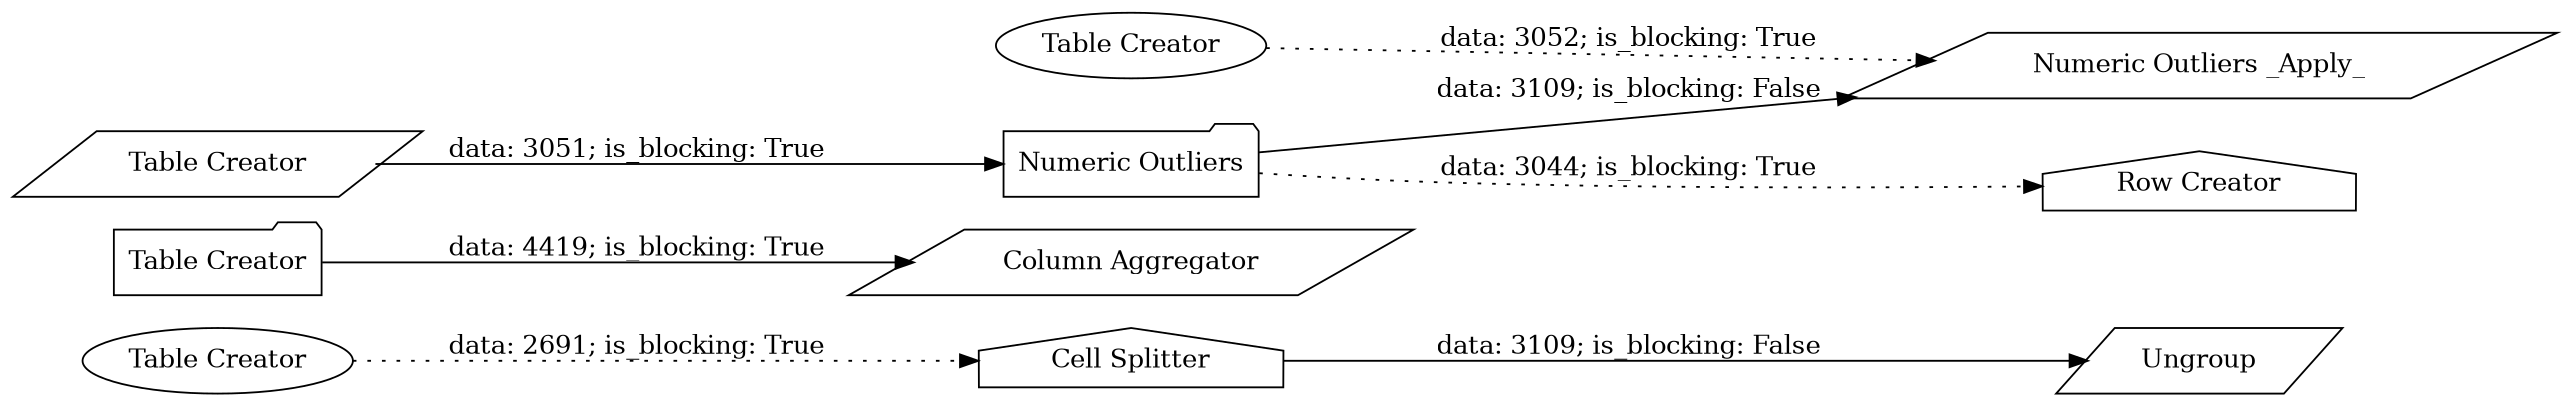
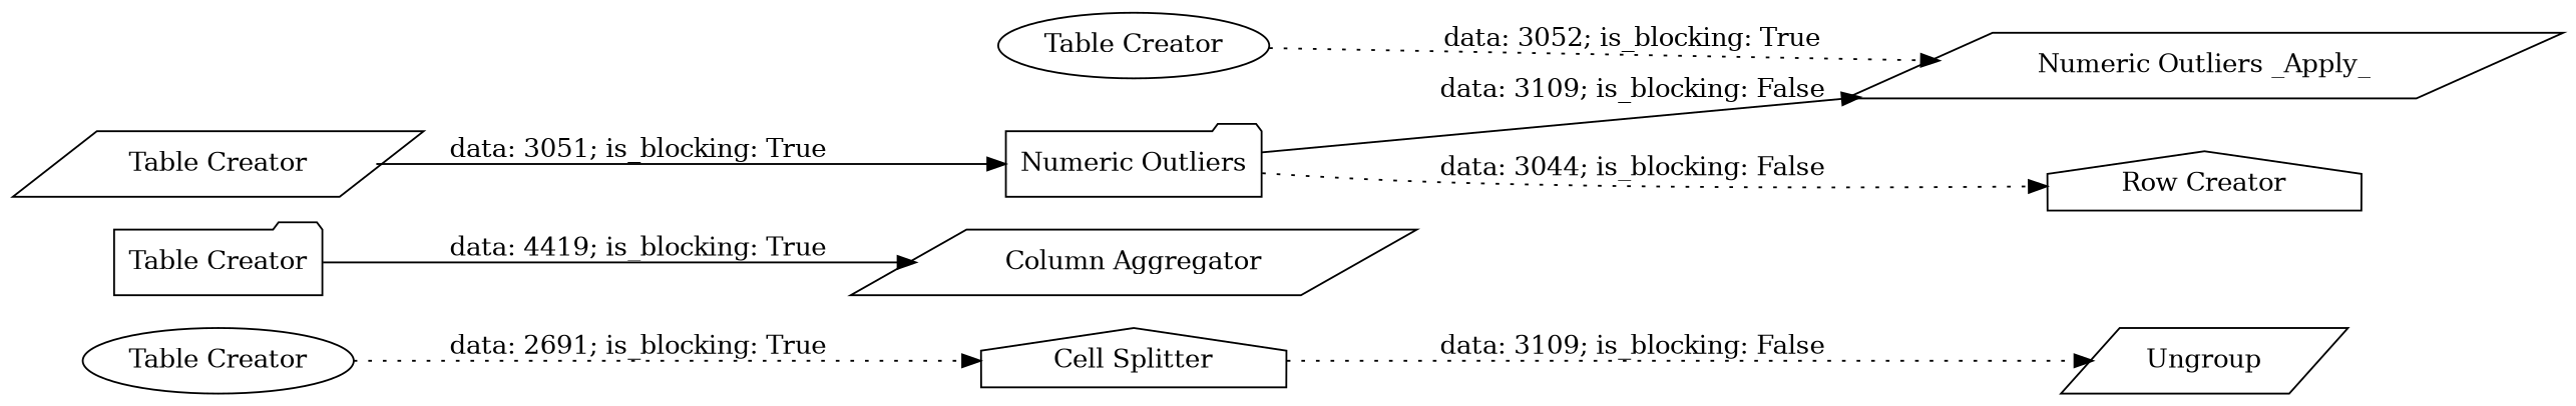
  digraph {
    rankdir=LR
    node [shape=parallelogram]
    edge [style=solid]
    n1 [label=Ungroup]
    n2 [label="Column Aggregator"]
    n3 [label="Row Creator" shape=house]
    n4 [label="Table Creator" shape=folder]
    n5 [label="Numeric Outliers _Apply_"]
    n6 [label="Table Creator" shape=ellipse]
    n7 [label="Cell Splitter" shape=house]
    n8 [label="Numeric Outliers" shape=folder]
    n9 [label="Table Creator"]
    n10 [label="Table Creator" shape=ellipse]
    n4 -> n2 [label="data: 4419; is_blocking: True"]
    n6 -> n5 [label="data: 3052; is_blocking: True" style=dotted]
-   n7 -> n1 [label="data: 3109; is_blocking: False"]
-   n8 -> n3 [label="data: 3044; is_blocking: True" style=dotted]
+   n7 -> n1 [label="data: 3109; is_blocking: False" style=dotted]
+   n8 -> n3 [label="data: 3044; is_blocking: False" style=dotted]
    n8 -> n5 [label="data: 3109; is_blocking: False"]
    n9 -> n8 [label="data: 3051; is_blocking: True"]
    n10 -> n7 [label="data: 2691; is_blocking: True" style=dotted]
  }
